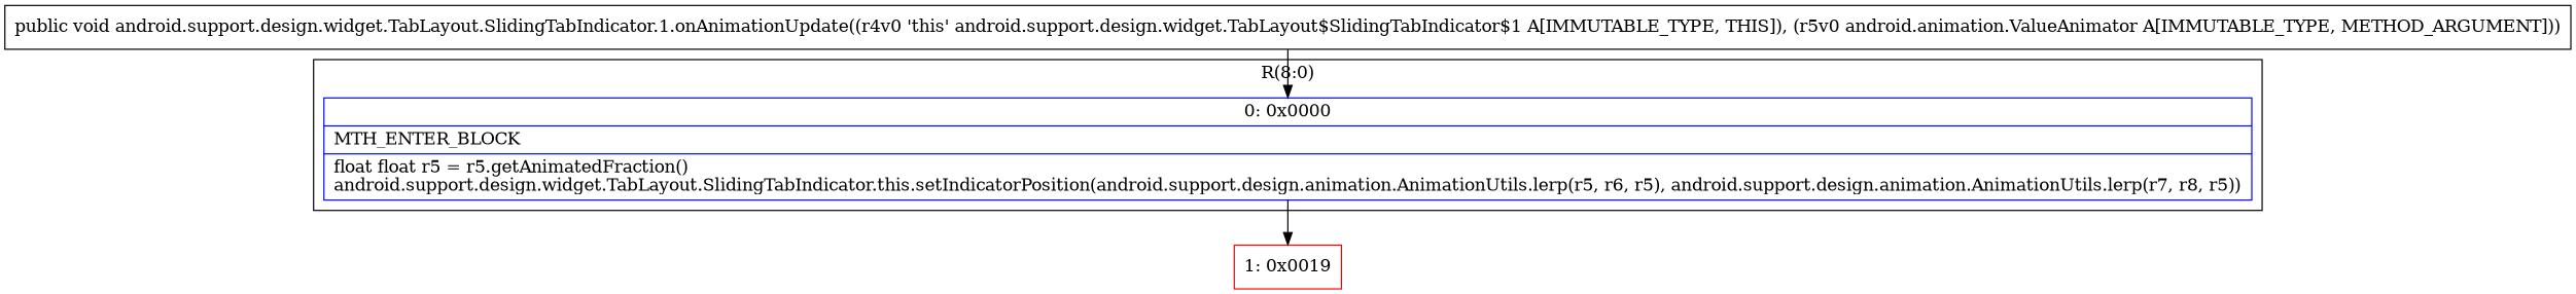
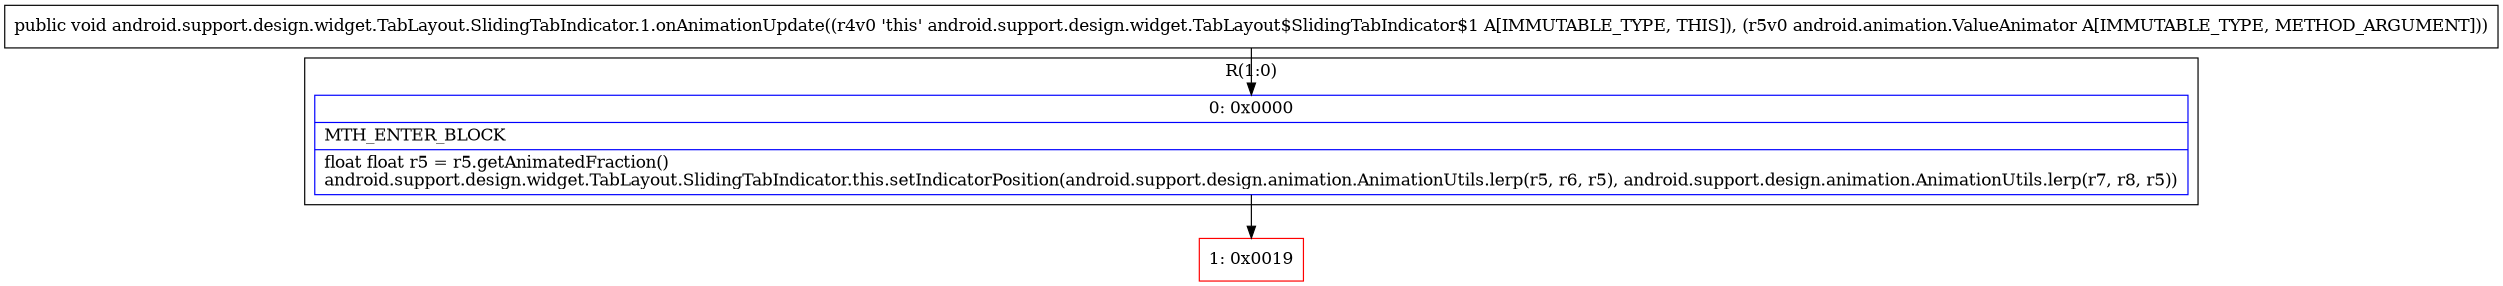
  digraph {
    node [shape=record]
    n1 [color=blue label="{0\:\ 0x0000|MTH_ENTER_BLOCK\l|float float r5 = r5.getAnimatedFraction()\landroid.support.design.widget.TabLayout.SlidingTabIndicator.this.setIndicatorPosition(android.support.design.animation.AnimationUtils.lerp(r5, r6, r5), android.support.design.animation.AnimationUtils.lerp(r7, r8, r5))\l}"]
    n2 [color=red label="{1\:\ 0x0019}"]
    n3 [label="{public void android.support.design.widget.TabLayout.SlidingTabIndicator.1.onAnimationUpdate((r4v0 'this' android.support.design.widget.TabLayout$SlidingTabIndicator$1 A[IMMUTABLE_TYPE, THIS]), (r5v0 android.animation.ValueAnimator A[IMMUTABLE_TYPE, METHOD_ARGUMENT])) }"]
    subgraph cluster_1 {
-     label="R(8:0)"
+     label="R(1:0)"
      n1
    }
    n1 -> n2
    n3 -> n1
  }
